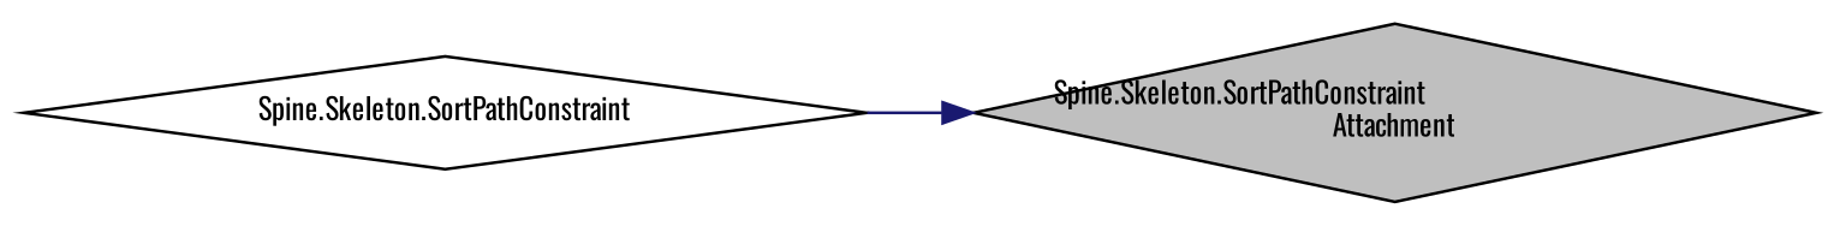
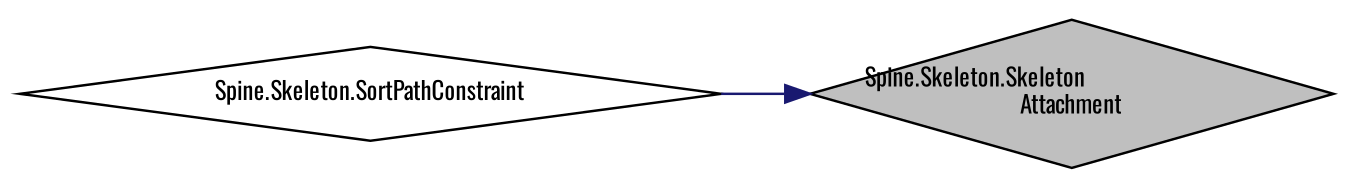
  digraph {
    rankdir=RL
    fontname=Oswald
    node [color=black fontname=Oswald fontsize=10 shape=diamond style=filled]
-   n1 [fillcolor=grey75 fontcolor=black height=0.2 label="Spine.Skeleton.SortPathConstraint\lAttachment" width=0.4]
+   n1 [fillcolor=grey75 fontcolor=black height=0.2 label="Spine.Skeleton.Skeleton\lAttachment" width=0.4]
    n2 [fillcolor=white height=0.2 label="Spine.Skeleton.SortPathConstraint" width=0.4]
    n1 -> n2 [color=midnightblue dir=back fontname=Oswald fontsize=10 labelfontname=Helvetica labelfontsize=10 style=solid]
  }
